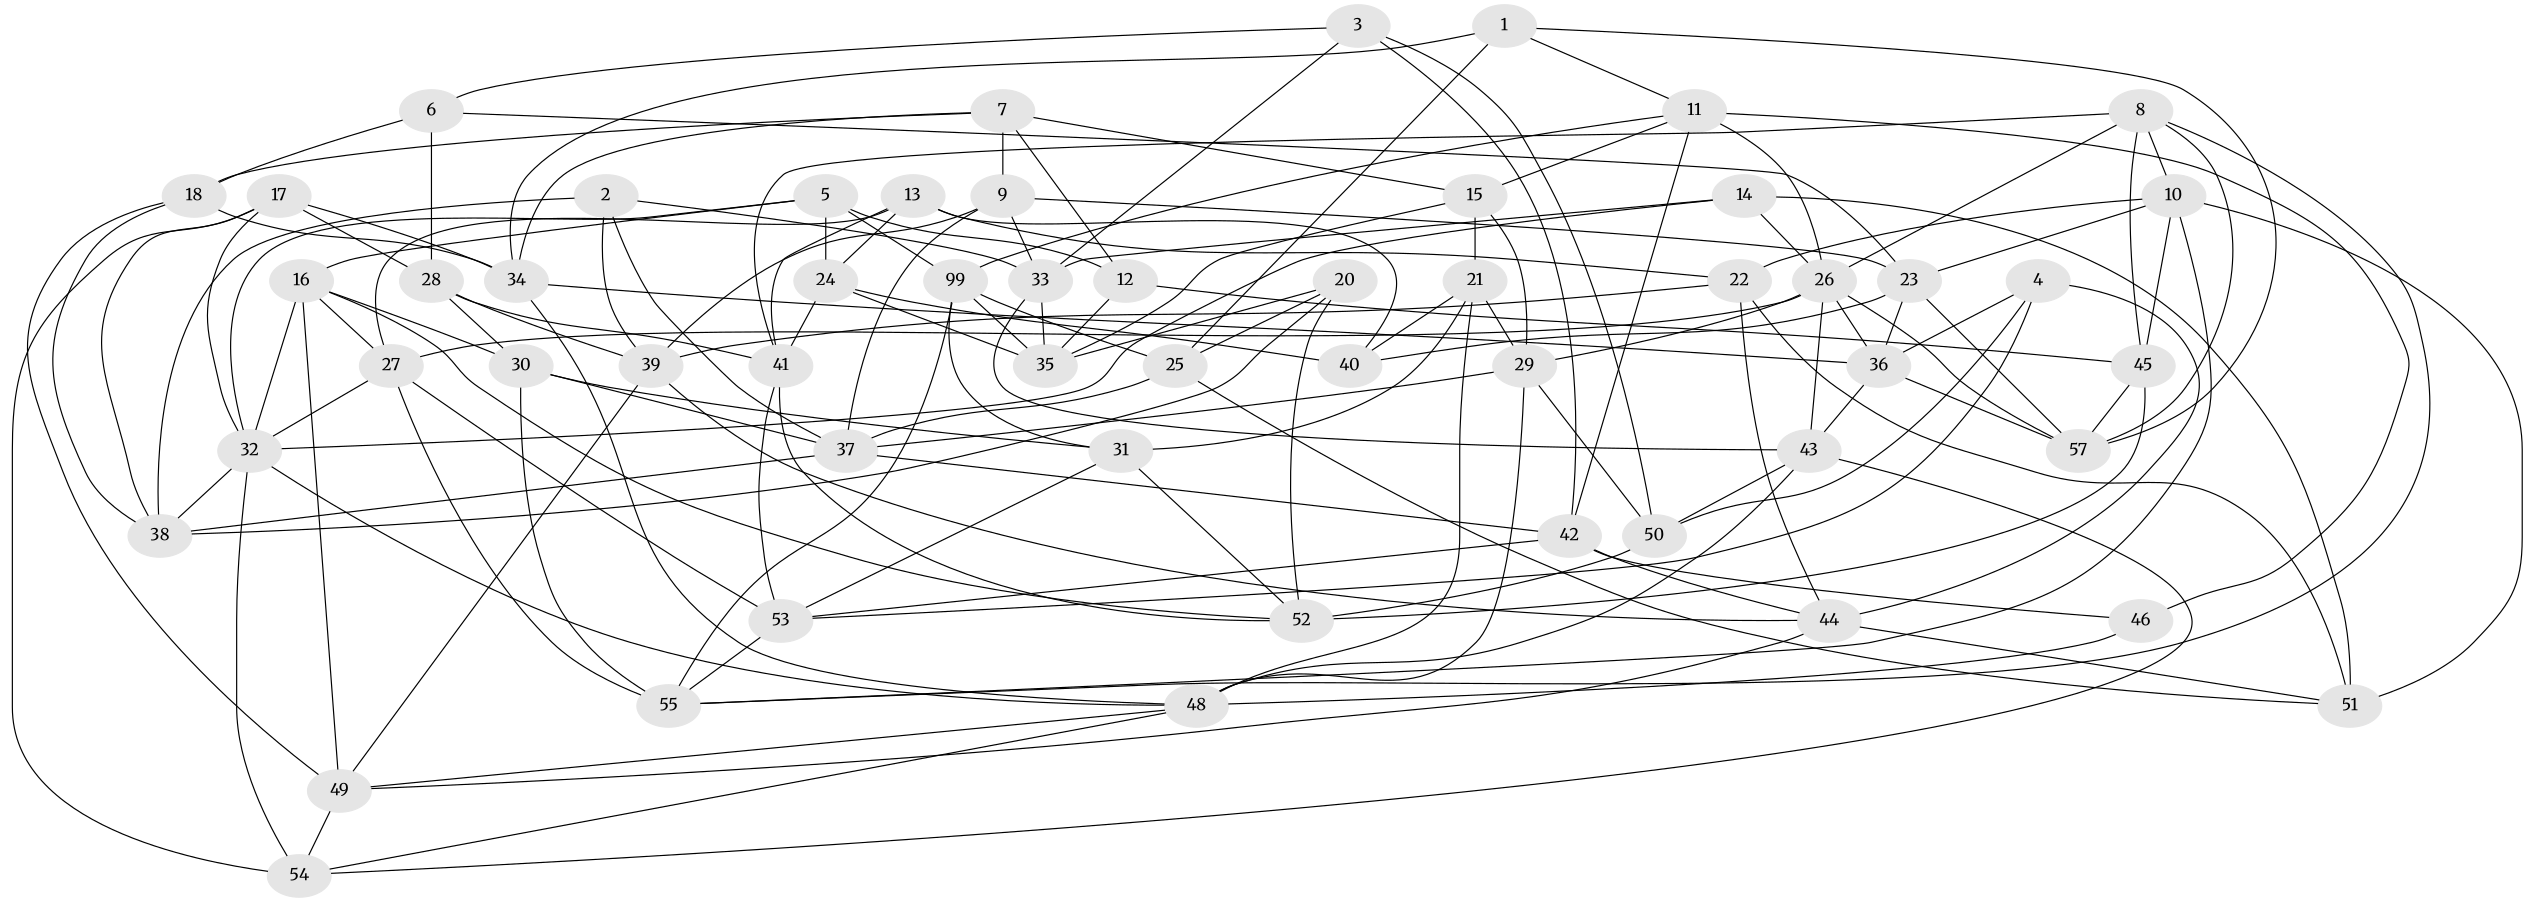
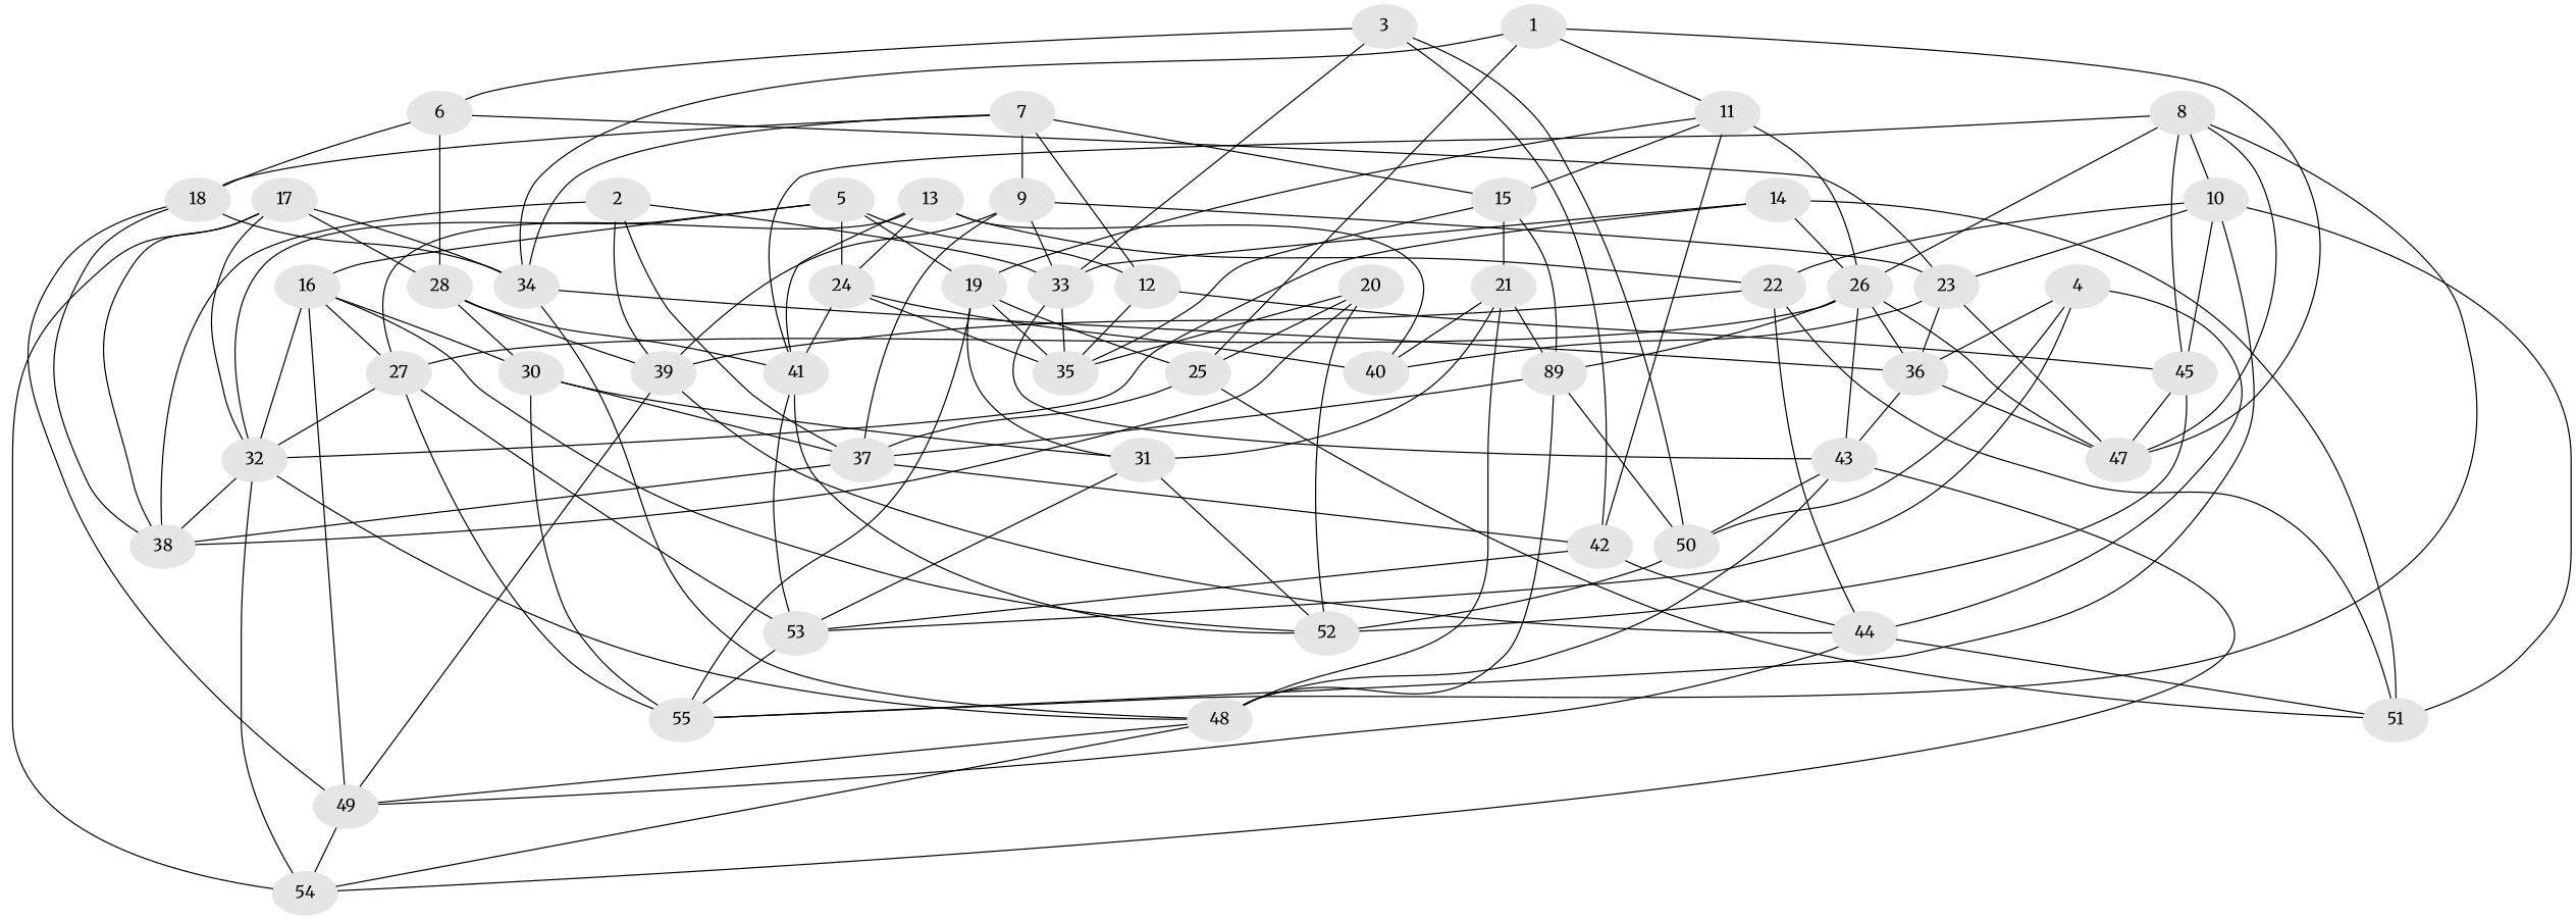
  graph {
    fontname=Merriweather
    node [color=gray90 fontname=Merriweather style=filled]
    edge [fontname=Merriweather weight=1.0]
    1
    11
    25
    34
-   47 [label=57]
+   47
    42
-   19 [label=99]
+   19
    15
    26
-   46
    37
    51
    36
    48
    2
    33
    38
    39
    35
    43
    44
    49
    3
    6
    50
    18
    23
    28
    53
    52
    4
    55
    5
    12
    16
    24
    32
    45
    27
    30
    31
    41
    40
    54
    7
    9
    21
-   29
+   29 [label=89]
    8
    10
    22
    13
    14
    17
    20
    1 -- 11
    1 -- 25
    1 -- 34
    1 -- 47
    11 -- 42
    11 -- 19
    11 -- 15
    11 -- 26
-   11 -- 46
    25 -- 37
    25 -- 51 [weight=2.0]
    34 -- 36
    34 -- 48
-   42 -- 46
    42 -- 44
    42 -- 53
    19 -- 25
    19 -- 35
    19 -- 55
    19 -- 31
    15 -- 35
    15 -- 21
    15 -- 29
    26 -- 47
    26 -- 36
    26 -- 43
    26 -- 27
    26 -- 29
-   46 -- 48
    37 -- 42
    37 -- 38
    36 -- 47
    36 -- 43
    48 -- 49
    48 -- 54
    2 -- 37
    2 -- 33
    2 -- 38
    2 -- 39
    33 -- 35
    33 -- 43
    39 -- 44
    39 -- 49
    43 -- 48
    43 -- 50
    43 -- 54
    44 -- 51
    44 -- 49
    49 -- 54
    3 -- 42
    3 -- 33
    3 -- 6
    3 -- 50
    6 -- 18 [weight=2.0]
    6 -- 23
    6 -- 28 [weight=2.0]
    50 -- 52 [weight=2.0]
    18 -- 34
    18 -- 38
    18 -- 49
    23 -- 47
    23 -- 36
    23 -- 40
    28 -- 39
    28 -- 30
    28 -- 41
    53 -- 55
    4 -- 36
    4 -- 44
    4 -- 50
    4 -- 53
    5 -- 19
    5 -- 12
    5 -- 16
    5 -- 24 [weight=2.0]
    5 -- 32
    12 -- 35
    12 -- 45
    16 -- 49
    16 -- 52
    16 -- 32
    16 -- 27
    16 -- 30
    24 -- 35
    24 -- 41
    24 -- 40
    32 -- 48
    32 -- 38
    32 -- 54
    45 -- 47
    45 -- 52 [weight=2.0]
    27 -- 53
    27 -- 55
    27 -- 32
    30 -- 37 [weight=2.0]
    30 -- 55
    30 -- 31
    31 -- 53
    31 -- 52
    41 -- 53
    41 -- 52
    7 -- 34
    7 -- 15
    7 -- 18
    7 -- 12
    7 -- 9 [weight=2.0]
    9 -- 37
    9 -- 33
    9 -- 39
    9 -- 23
    21 -- 48
    21 -- 31 [weight=2.0]
    21 -- 40
    21 -- 29
    29 -- 37
    29 -- 48
    29 -- 50
    8 -- 47
    8 -- 26
    8 -- 55
    8 -- 45
    8 -- 41
    8 -- 10
    10 -- 51
    10 -- 23
    10 -- 55
    10 -- 45
    10 -- 22
    22 -- 51
    22 -- 39
    22 -- 44
    13 -- 24
    13 -- 27
    13 -- 41
    13 -- 40
    13 -- 22 [weight=2.0]
    14 -- 26
    14 -- 51
    14 -- 33
    14 -- 32
    17 -- 34
    17 -- 38
    17 -- 28
    17 -- 32
    17 -- 54 [weight=2.0]
    20 -- 25
    20 -- 38
    20 -- 35
    20 -- 52
  }
